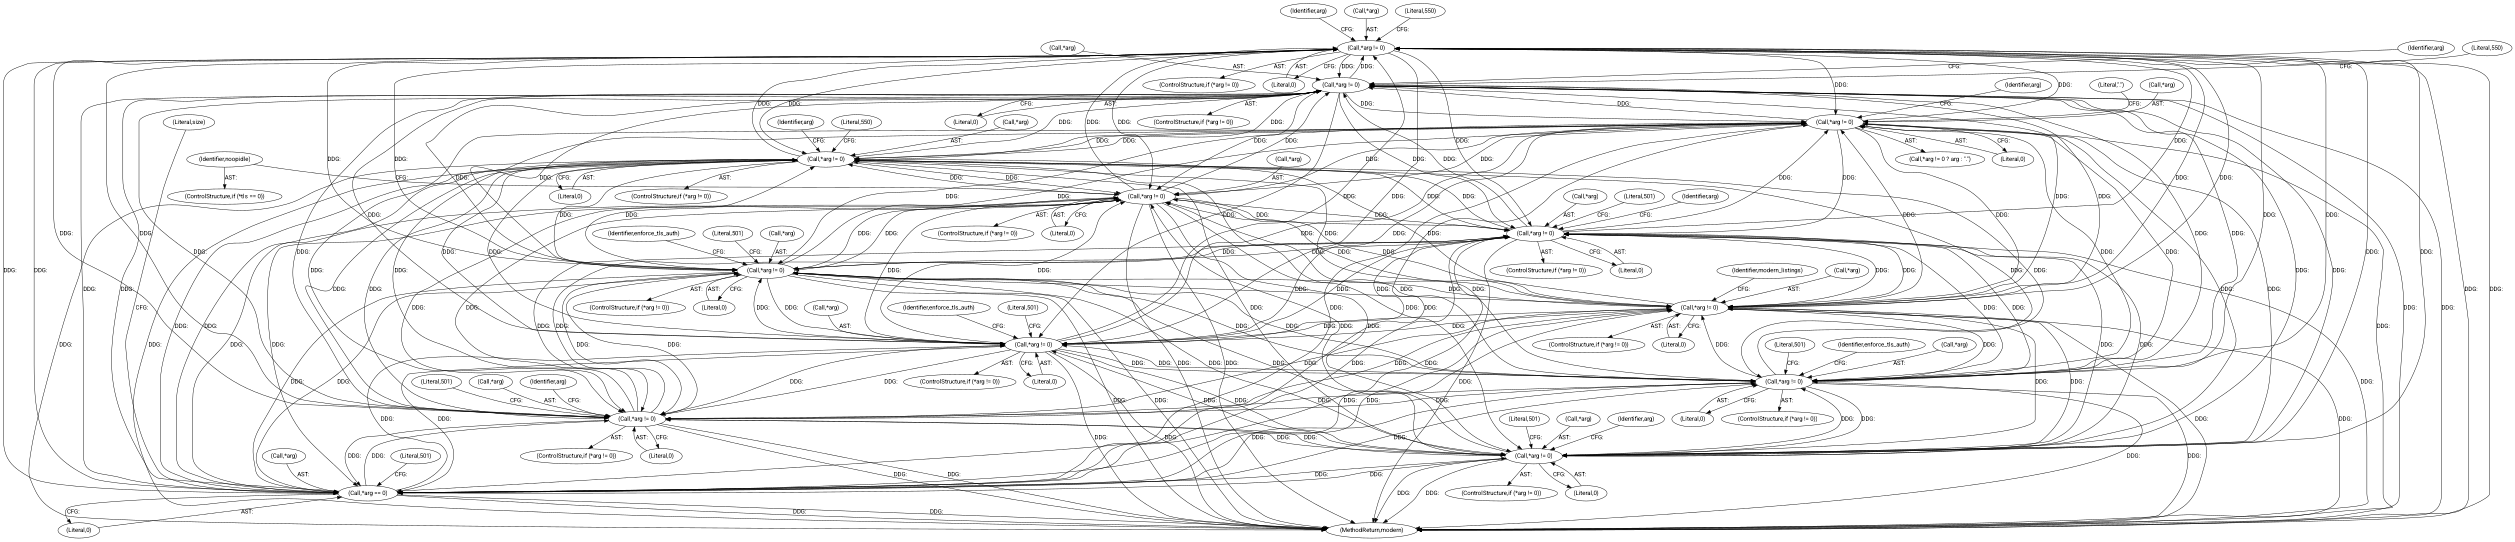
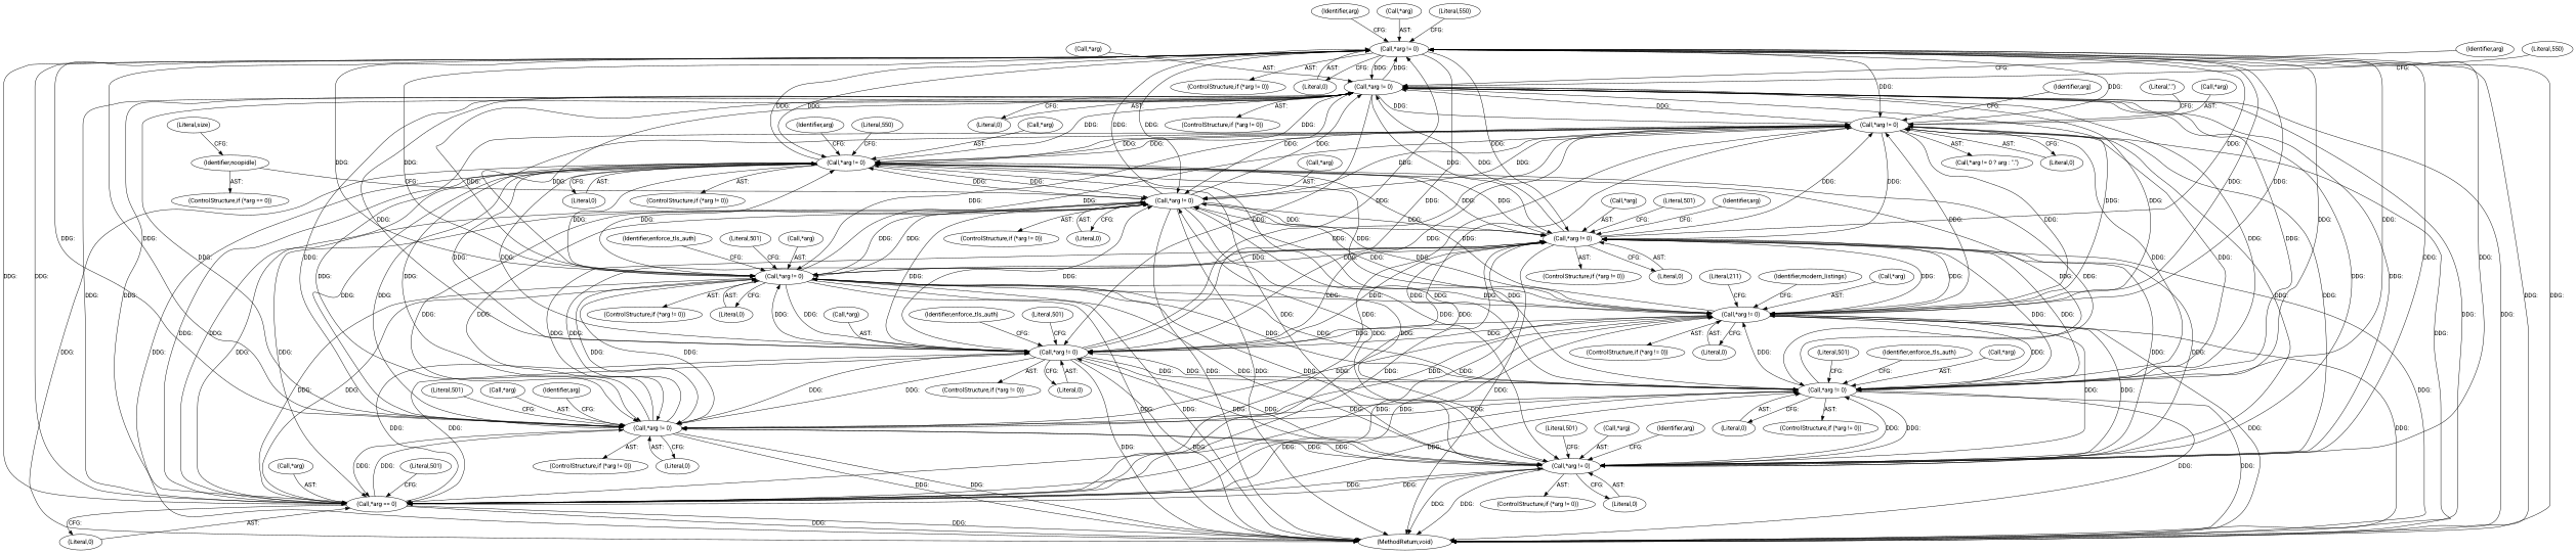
  digraph {
    fontname=Roboto
    node [fontname=Roboto]
    edge [fontname=Roboto]
    n1 [label="(Call,*arg != 0)"]
    n2 [label="(Call,*arg != 0)"]
    n3 [label="(Call,*arg != 0)"]
    n4 [label="(Call,*arg != 0)"]
    n5 [label="(Call,*arg != 0)"]
    n6 [label="(Call,*arg == 0)"]
    n7 [label="(Call,*arg != 0)"]
    n8 [label="(Call,*arg != 0)"]
    n9 [label="(Call,*arg != 0)"]
    n10 [label="(Call,*arg != 0)"]
    n11 [label="(Call,*arg != 0)"]
    n12 [label="(Call,*arg != 0)"]
    n13 [label="(Call,*arg != 0)"]
    n14 [label="(ControlStructure,if (*arg != 0))"]
-   n15 [label="(MethodReturn,modern)"]
+   n15 [label="(MethodReturn,void)"]
    n16 [label="(Literal,0)"]
    n17 [label="(Literal,0)"]
    n18 [label="(ControlStructure,if (*arg != 0))"]
    n19 [label="(Call,*arg != 0 ? arg : \".\")"]
    n20 [label="(Literal,0)"]
    n21 [label="(ControlStructure,if (*arg != 0))"]
    n22 [label="(Literal,0)"]
    n23 [label="(Literal,0)"]
    n24 [label="(ControlStructure,if (*arg != 0))"]
    n25 [label="(Literal,0)"]
    n26 [label="(ControlStructure,if (*arg != 0))"]
    n27 [label="(Literal,0)"]
    n28 [label="(Literal,0)"]
    n29 [label="(ControlStructure,if (*arg != 0))"]
    n30 [label="(ControlStructure,if (*arg != 0))"]
    n31 [label="(Literal,0)"]
    n32 [label="(ControlStructure,if (*arg != 0))"]
    n33 [label="(Literal,0)"]
    n34 [label="(ControlStructure,if (*arg != 0))"]
    n35 [label="(Literal,0)"]
    n36 [label="(ControlStructure,if (*arg != 0))"]
    n37 [label="(Literal,0)"]
    n38 [label="(ControlStructure,if (*arg != 0))"]
    n39 [label="(Literal,0)"]
-   n40 [label="(ControlStructure,if (*tls == 0))"]
+   n40 [label="(ControlStructure,if (*arg == 0))"]
    n41 [label="(Identifier,enforce_tls_auth)"]
    n42 [label="(Call,*arg)"]
+   n43 [label="(Literal,211)"]
    n44 [label="(Call,*arg)"]
    n45 [label="(Identifier,arg)"]
    n46 [label="(Literal,501)"]
    n47 [label="(Call,*arg)"]
    n48 [label="(Literal,501)"]
    n49 [label="(Identifier,modern_listings)"]
    n50 [label="(Literal,501)"]
    n51 [label="(Literal,501)"]
    n52 [label="(Identifier,arg)"]
    n53 [label="(Identifier,arg)"]
    n54 [label="(Call,*arg)"]
    n55 [label="(Identifier,enforce_tls_auth)"]
    n56 [label="(Literal,550)"]
    n57 [label="(Literal,\".\")"]
    n58 [label="(Call,*arg)"]
    n59 [label="(Identifier,arg)"]
    n60 [label="(Identifier,noopidle)"]
    n61 [label="(Literal,501)"]
    n62 [label="(Identifier,enforce_tls_auth)"]
    n63 [label="(Literal,501)"]
    n64 [label="(Call,*arg)"]
    n65 [label="(Call,*arg)"]
    n66 [label="(Literal,size)"]
    n67 [label="(Identifier,arg)"]
    n68 [label="(Call,*arg)"]
    n69 [label="(Call,*arg)"]
    n70 [label="(Identifier,arg)"]
    n71 [label="(Literal,550)"]
    n72 [label="(Call,*arg)"]
    n73 [label="(Call,*arg)"]
    n74 [label="(Call,*arg)"]
    n75 [label="(Literal,550)"]
    n76 [label="(Literal,501)"]
    n77 [label="(Call,*arg)"]
    n78 [label="(Identifier,arg)"]
    n1 -> n2 [label="DDG: "]
    n1 -> n3 [label="DDG: "]
    n1 -> n4 [label="DDG: "]
    n1 -> n5 [label="DDG: "]
    n1 -> n6 [label="DDG: "]
    n1 -> n7 [label="DDG: "]
    n1 -> n8 [label="DDG: "]
    n1 -> n9 [label="DDG: "]
    n1 -> n10 [label="DDG: "]
    n1 -> n11 [label="DDG: "]
    n1 -> n12 [label="DDG: "]
    n1 -> n13 [label="DDG: "]
    n1 -> n14 [label="AST: "]
    n1 -> n15 [label="DDG: "]
    n1 -> n15 [label="DDG: "]
    n1 -> n16 [label="CFG: "]
    n2 -> n1 [label="DDG: "]
    n2 -> n3 [label="DDG: "]
    n2 -> n4 [label="DDG: "]
    n2 -> n5 [label="DDG: "]
    n2 -> n6 [label="DDG: "]
    n2 -> n7 [label="DDG: "]
    n2 -> n8 [label="DDG: "]
    n2 -> n9 [label="DDG: "]
    n2 -> n10 [label="DDG: "]
    n2 -> n11 [label="DDG: "]
    n2 -> n12 [label="DDG: "]
    n2 -> n13 [label="DDG: "]
    n2 -> n15 [label="DDG: "]
    n2 -> n15 [label="DDG: "]
    n2 -> n17 [label="CFG: "]
    n2 -> n18 [label="AST: "]
    n3 -> n1 [label="DDG: "]
    n3 -> n2 [label="DDG: "]
    n3 -> n4 [label="DDG: "]
    n3 -> n5 [label="DDG: "]
    n3 -> n6 [label="DDG: "]
    n3 -> n7 [label="DDG: "]
    n3 -> n8 [label="DDG: "]
    n3 -> n9 [label="DDG: "]
    n3 -> n10 [label="DDG: "]
    n3 -> n11 [label="DDG: "]
    n3 -> n12 [label="DDG: "]
    n3 -> n13 [label="DDG: "]
    n3 -> n15 [label="DDG: "]
    n3 -> n19 [label="AST: "]
    n3 -> n20 [label="CFG: "]
    n4 -> n1 [label="DDG: "]
    n4 -> n2 [label="DDG: "]
    n4 -> n3 [label="DDG: "]
    n4 -> n5 [label="DDG: "]
    n4 -> n6 [label="DDG: "]
    n4 -> n7 [label="DDG: "]
    n4 -> n8 [label="DDG: "]
    n4 -> n9 [label="DDG: "]
    n4 -> n10 [label="DDG: "]
    n4 -> n11 [label="DDG: "]
    n4 -> n12 [label="DDG: "]
    n4 -> n13 [label="DDG: "]
    n4 -> n15 [label="DDG: "]
    n4 -> n15 [label="DDG: "]
    n4 -> n21 [label="AST: "]
    n4 -> n22 [label="CFG: "]
    n5 -> n1 [label="DDG: "]
    n5 -> n2 [label="DDG: "]
    n5 -> n3 [label="DDG: "]
    n5 -> n4 [label="DDG: "]
    n5 -> n6 [label="DDG: "]
    n5 -> n7 [label="DDG: "]
    n5 -> n8 [label="DDG: "]
    n5 -> n9 [label="DDG: "]
    n5 -> n10 [label="DDG: "]
    n5 -> n11 [label="DDG: "]
    n5 -> n12 [label="DDG: "]
    n5 -> n13 [label="DDG: "]
    n5 -> n15 [label="DDG: "]
    n5 -> n15 [label="DDG: "]
    n5 -> n23 [label="CFG: "]
    n5 -> n24 [label="AST: "]
    n6 -> n1 [label="DDG: "]
    n6 -> n2 [label="DDG: "]
    n6 -> n3 [label="DDG: "]
    n6 -> n4 [label="DDG: "]
    n6 -> n5 [label="DDG: "]
    n6 -> n7 [label="DDG: "]
    n6 -> n8 [label="DDG: "]
    n6 -> n9 [label="DDG: "]
    n6 -> n10 [label="DDG: "]
    n6 -> n11 [label="DDG: "]
    n6 -> n12 [label="DDG: "]
    n6 -> n13 [label="DDG: "]
    n6 -> n15 [label="DDG: "]
    n6 -> n15 [label="DDG: "]
    n6 -> n25 [label="CFG: "]
    n7 -> n1 [label="DDG: "]
    n7 -> n2 [label="DDG: "]
    n7 -> n3 [label="DDG: "]
    n7 -> n4 [label="DDG: "]
    n7 -> n5 [label="DDG: "]
    n7 -> n6 [label="DDG: "]
    n7 -> n8 [label="DDG: "]
    n7 -> n9 [label="DDG: "]
    n7 -> n10 [label="DDG: "]
    n7 -> n11 [label="DDG: "]
    n7 -> n12 [label="DDG: "]
    n7 -> n13 [label="DDG: "]
    n7 -> n15 [label="DDG: "]
    n7 -> n15 [label="DDG: "]
    n7 -> n26 [label="AST: "]
    n7 -> n27 [label="CFG: "]
    n8 -> n1 [label="DDG: "]
    n8 -> n2 [label="DDG: "]
    n8 -> n3 [label="DDG: "]
    n8 -> n4 [label="DDG: "]
    n8 -> n5 [label="DDG: "]
    n8 -> n6 [label="DDG: "]
    n8 -> n7 [label="DDG: "]
    n8 -> n9 [label="DDG: "]
    n8 -> n10 [label="DDG: "]
    n8 -> n11 [label="DDG: "]
    n8 -> n12 [label="DDG: "]
    n8 -> n13 [label="DDG: "]
    n8 -> n15 [label="DDG: "]
    n8 -> n15 [label="DDG: "]
    n8 -> n28 [label="CFG: "]
    n8 -> n29 [label="AST: "]
    n9 -> n1 [label="DDG: "]
    n9 -> n2 [label="DDG: "]
    n9 -> n3 [label="DDG: "]
    n9 -> n4 [label="DDG: "]
    n9 -> n5 [label="DDG: "]
    n9 -> n6 [label="DDG: "]
    n9 -> n7 [label="DDG: "]
    n9 -> n8 [label="DDG: "]
    n9 -> n10 [label="DDG: "]
    n9 -> n11 [label="DDG: "]
    n9 -> n12 [label="DDG: "]
    n9 -> n13 [label="DDG: "]
    n9 -> n15 [label="DDG: "]
    n9 -> n15 [label="DDG: "]
    n9 -> n30 [label="AST: "]
    n9 -> n31 [label="CFG: "]
    n10 -> n1 [label="DDG: "]
    n10 -> n2 [label="DDG: "]
    n10 -> n3 [label="DDG: "]
    n10 -> n4 [label="DDG: "]
    n10 -> n5 [label="DDG: "]
    n10 -> n6 [label="DDG: "]
    n10 -> n7 [label="DDG: "]
    n10 -> n8 [label="DDG: "]
    n10 -> n9 [label="DDG: "]
    n10 -> n11 [label="DDG: "]
    n10 -> n12 [label="DDG: "]
    n10 -> n13 [label="DDG: "]
    n10 -> n15 [label="DDG: "]
    n10 -> n15 [label="DDG: "]
    n10 -> n32 [label="AST: "]
    n10 -> n33 [label="CFG: "]
    n11 -> n1 [label="DDG: "]
    n11 -> n2 [label="DDG: "]
    n11 -> n3 [label="DDG: "]
    n11 -> n4 [label="DDG: "]
    n11 -> n5 [label="DDG: "]
    n11 -> n6 [label="DDG: "]
    n11 -> n7 [label="DDG: "]
    n11 -> n8 [label="DDG: "]
    n11 -> n9 [label="DDG: "]
    n11 -> n10 [label="DDG: "]
    n11 -> n12 [label="DDG: "]
    n11 -> n13 [label="DDG: "]
    n11 -> n15 [label="DDG: "]
    n11 -> n15 [label="DDG: "]
    n11 -> n34 [label="AST: "]
    n11 -> n35 [label="CFG: "]
    n12 -> n1 [label="DDG: "]
    n12 -> n2 [label="DDG: "]
    n12 -> n3 [label="DDG: "]
    n12 -> n4 [label="DDG: "]
    n12 -> n5 [label="DDG: "]
    n12 -> n6 [label="DDG: "]
    n12 -> n7 [label="DDG: "]
    n12 -> n8 [label="DDG: "]
    n12 -> n9 [label="DDG: "]
    n12 -> n10 [label="DDG: "]
    n12 -> n11 [label="DDG: "]
    n12 -> n13 [label="DDG: "]
    n12 -> n15 [label="DDG: "]
    n12 -> n15 [label="DDG: "]
    n12 -> n36 [label="AST: "]
    n12 -> n37 [label="CFG: "]
    n13 -> n1 [label="DDG: "]
    n13 -> n2 [label="DDG: "]
    n13 -> n3 [label="DDG: "]
    n13 -> n4 [label="DDG: "]
    n13 -> n5 [label="DDG: "]
    n13 -> n6 [label="DDG: "]
    n13 -> n7 [label="DDG: "]
    n13 -> n8 [label="DDG: "]
    n13 -> n9 [label="DDG: "]
    n13 -> n10 [label="DDG: "]
    n13 -> n11 [label="DDG: "]
    n13 -> n12 [label="DDG: "]
    n13 -> n15 [label="DDG: "]
    n13 -> n15 [label="DDG: "]
    n13 -> n38 [label="AST: "]
    n13 -> n39 [label="CFG: "]
    n16 -> n1 [label="AST: "]
    n17 -> n2 [label="AST: "]
    n20 -> n3 [label="AST: "]
    n22 -> n4 [label="AST: "]
    n23 -> n5 [label="AST: "]
    n25 -> n6 [label="AST: "]
    n27 -> n7 [label="AST: "]
    n28 -> n8 [label="AST: "]
    n31 -> n9 [label="AST: "]
    n33 -> n10 [label="AST: "]
    n35 -> n11 [label="AST: "]
    n37 -> n12 [label="AST: "]
    n39 -> n13 [label="AST: "]
    n41 -> n12 [label="CFG: "]
    n42 -> n6 [label="AST: "]
+   n43 -> n11 [label="CFG: "]
    n44 -> n4 [label="AST: "]
    n45 -> n4 [label="CFG: "]
    n46 -> n7 [label="CFG: "]
    n47 -> n7 [label="AST: "]
    n48 -> n9 [label="CFG: "]
    n49 -> n11 [label="CFG: "]
    n50 -> n6 [label="CFG: "]
    n51 -> n12 [label="CFG: "]
    n52 -> n13 [label="CFG: "]
    n53 -> n7 [label="CFG: "]
    n54 -> n11 [label="AST: "]
    n55 -> n10 [label="CFG: "]
    n56 -> n2 [label="CFG: "]
    n57 -> n3 [label="CFG: "]
    n58 -> n3 [label="AST: "]
    n59 -> n1 [label="CFG: "]
    n60 -> n5 [label="CFG: "]
    n60 -> n40 [label="AST: "]
    n61 -> n10 [label="CFG: "]
    n62 -> n9 [label="CFG: "]
    n63 -> n8 [label="CFG: "]
    n64 -> n2 [label="AST: "]
    n65 -> n5 [label="AST: "]
-   n66 -> n6 [label="CFG: "]
+   n66 -> n60 [label="CFG: "]
    n67 -> n3 [label="CFG: "]
    n68 -> n1 [label="AST: "]
    n69 -> n8 [label="AST: "]
    n70 -> n8 [label="CFG: "]
    n71 -> n4 [label="CFG: "]
    n72 -> n9 [label="AST: "]
    n73 -> n13 [label="AST: "]
    n74 -> n12 [label="AST: "]
    n75 -> n1 [label="CFG: "]
    n76 -> n13 [label="CFG: "]
    n77 -> n10 [label="AST: "]
    n78 -> n2 [label="CFG: "]
  }
